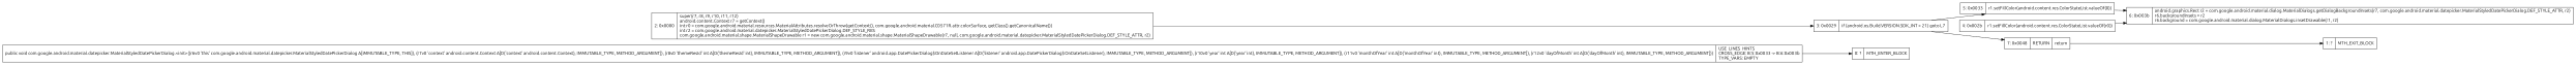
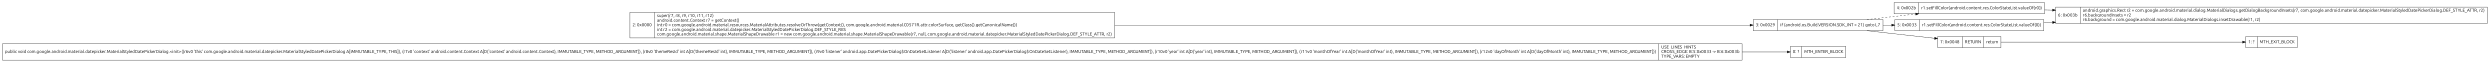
  digraph {
    fontname=Ubuntu
    rankdir=LR
    node [fontname=Ubuntu shape=record]
    edge [fontname=Ubuntu]
    n1 [label="{0\:\ ?|MTH_ENTER_BLOCK\l}"]
    n2 [label="{2\:\ 0x0000|super(r7, r8, r9, r10, r11, r12)\landroid.content.Context r7 = getContext()\lint r0 = com.google.android.material.resources.MaterialAttributes.resolveOrThrow(getContext(), com.google.android.material.C0571R.attr.colorSurface, getClass().getCanonicalName())\lint r2 = com.google.android.material.datepicker.MaterialStyledDatePickerDialog.DEF_STYLE_RES\lcom.google.android.material.shape.MaterialShapeDrawable r1 = new com.google.android.material.shape.MaterialShapeDrawable(r7, null, com.google.android.material.datepicker.MaterialStyledDatePickerDialog.DEF_STYLE_ATTR, r2)\l}"]
    n3 [label="{3\:\ 0x0029|if (android.os.Build.VERSION.SDK_INT \< 21) goto L7\l}"]
    n4 [label="{4\:\ 0x002b|r1.setFillColor(android.content.res.ColorStateList.valueOf(r0))\l}"]
    n5 [label="{5\:\ 0x0033|r1.setFillColor(android.content.res.ColorStateList.valueOf(0))\l}"]
    n6 [label="{7\:\ 0x0048|RETURN\l|return\l}"]
    n7 [label="{6\:\ 0x003b|android.graphics.Rect r2 = com.google.android.material.dialog.MaterialDialogs.getDialogBackgroundInsets(r7, com.google.android.material.datepicker.MaterialStyledDatePickerDialog.DEF_STYLE_ATTR, r2)\lr6.backgroundInsets = r2\lr6.background = com.google.android.material.dialog.MaterialDialogs.insetDrawable(r1, r2)\l}"]
    n8 [label="{1\:\ ?|MTH_EXIT_BLOCK\l}"]
    n9 [label="{public void com.google.android.material.datepicker.MaterialStyledDatePickerDialog.\<init\>((r6v0 'this' com.google.android.material.datepicker.MaterialStyledDatePickerDialog A[IMMUTABLE_TYPE, THIS]), (r7v0 'context' android.content.Context A[D('context' android.content.Context), IMMUTABLE_TYPE, METHOD_ARGUMENT]), (r8v0 'themeResId' int A[D('themeResId' int), IMMUTABLE_TYPE, METHOD_ARGUMENT]), (r9v0 'listener' android.app.DatePickerDialog$OnDateSetListener A[D('listener' android.app.DatePickerDialog$OnDateSetListener), IMMUTABLE_TYPE, METHOD_ARGUMENT]), (r10v0 'year' int A[D('year' int), IMMUTABLE_TYPE, METHOD_ARGUMENT]), (r11v0 'monthOfYear' int A[D('monthOfYear' int), IMMUTABLE_TYPE, METHOD_ARGUMENT]), (r12v0 'dayOfMonth' int A[D('dayOfMonth' int), IMMUTABLE_TYPE, METHOD_ARGUMENT]))  | USE_LINES_HINTS\lCROSS_EDGE: B:5:0x0033 \-\> B:6:0x003b\lTYPE_VARS: EMPTY\l}"]
    n2 -> n3
+   n3 -> n4 [style=dashed]
    n3 -> n5
    n3 -> n6
    n4 -> n7
    n5 -> n7
    n6 -> n8
    n9 -> n1
  }
